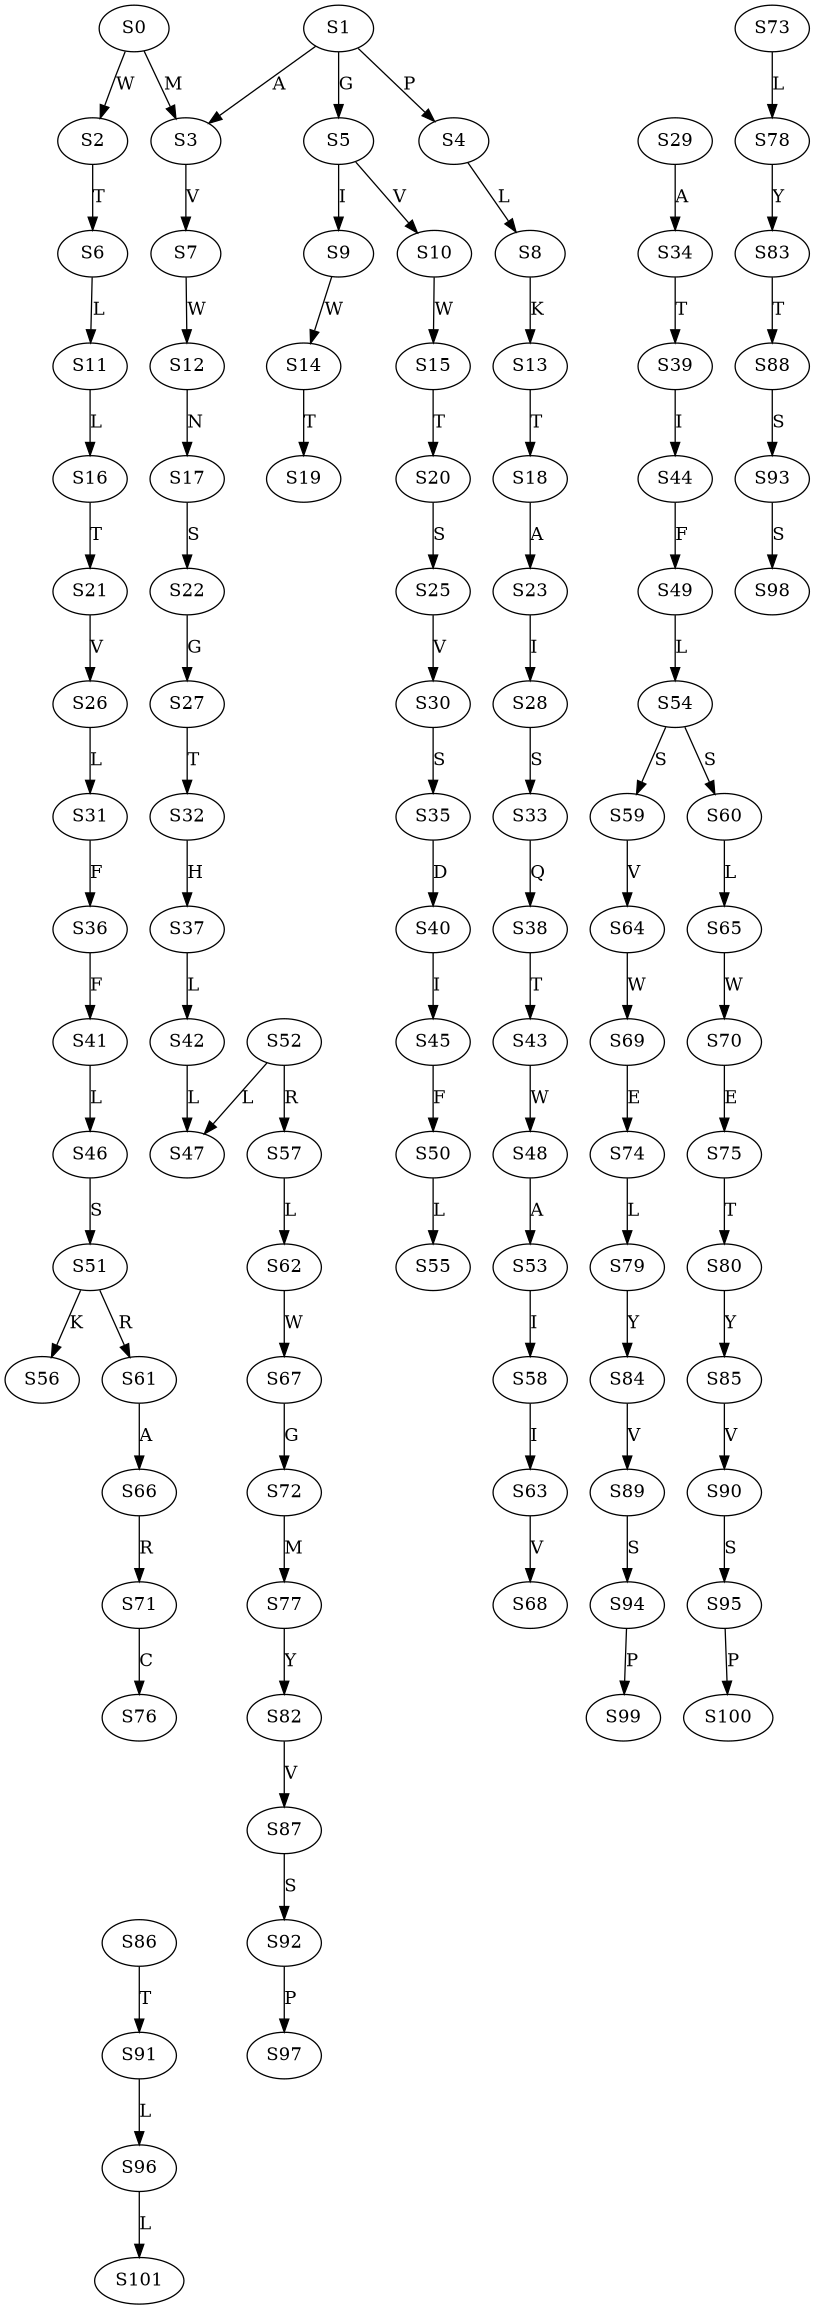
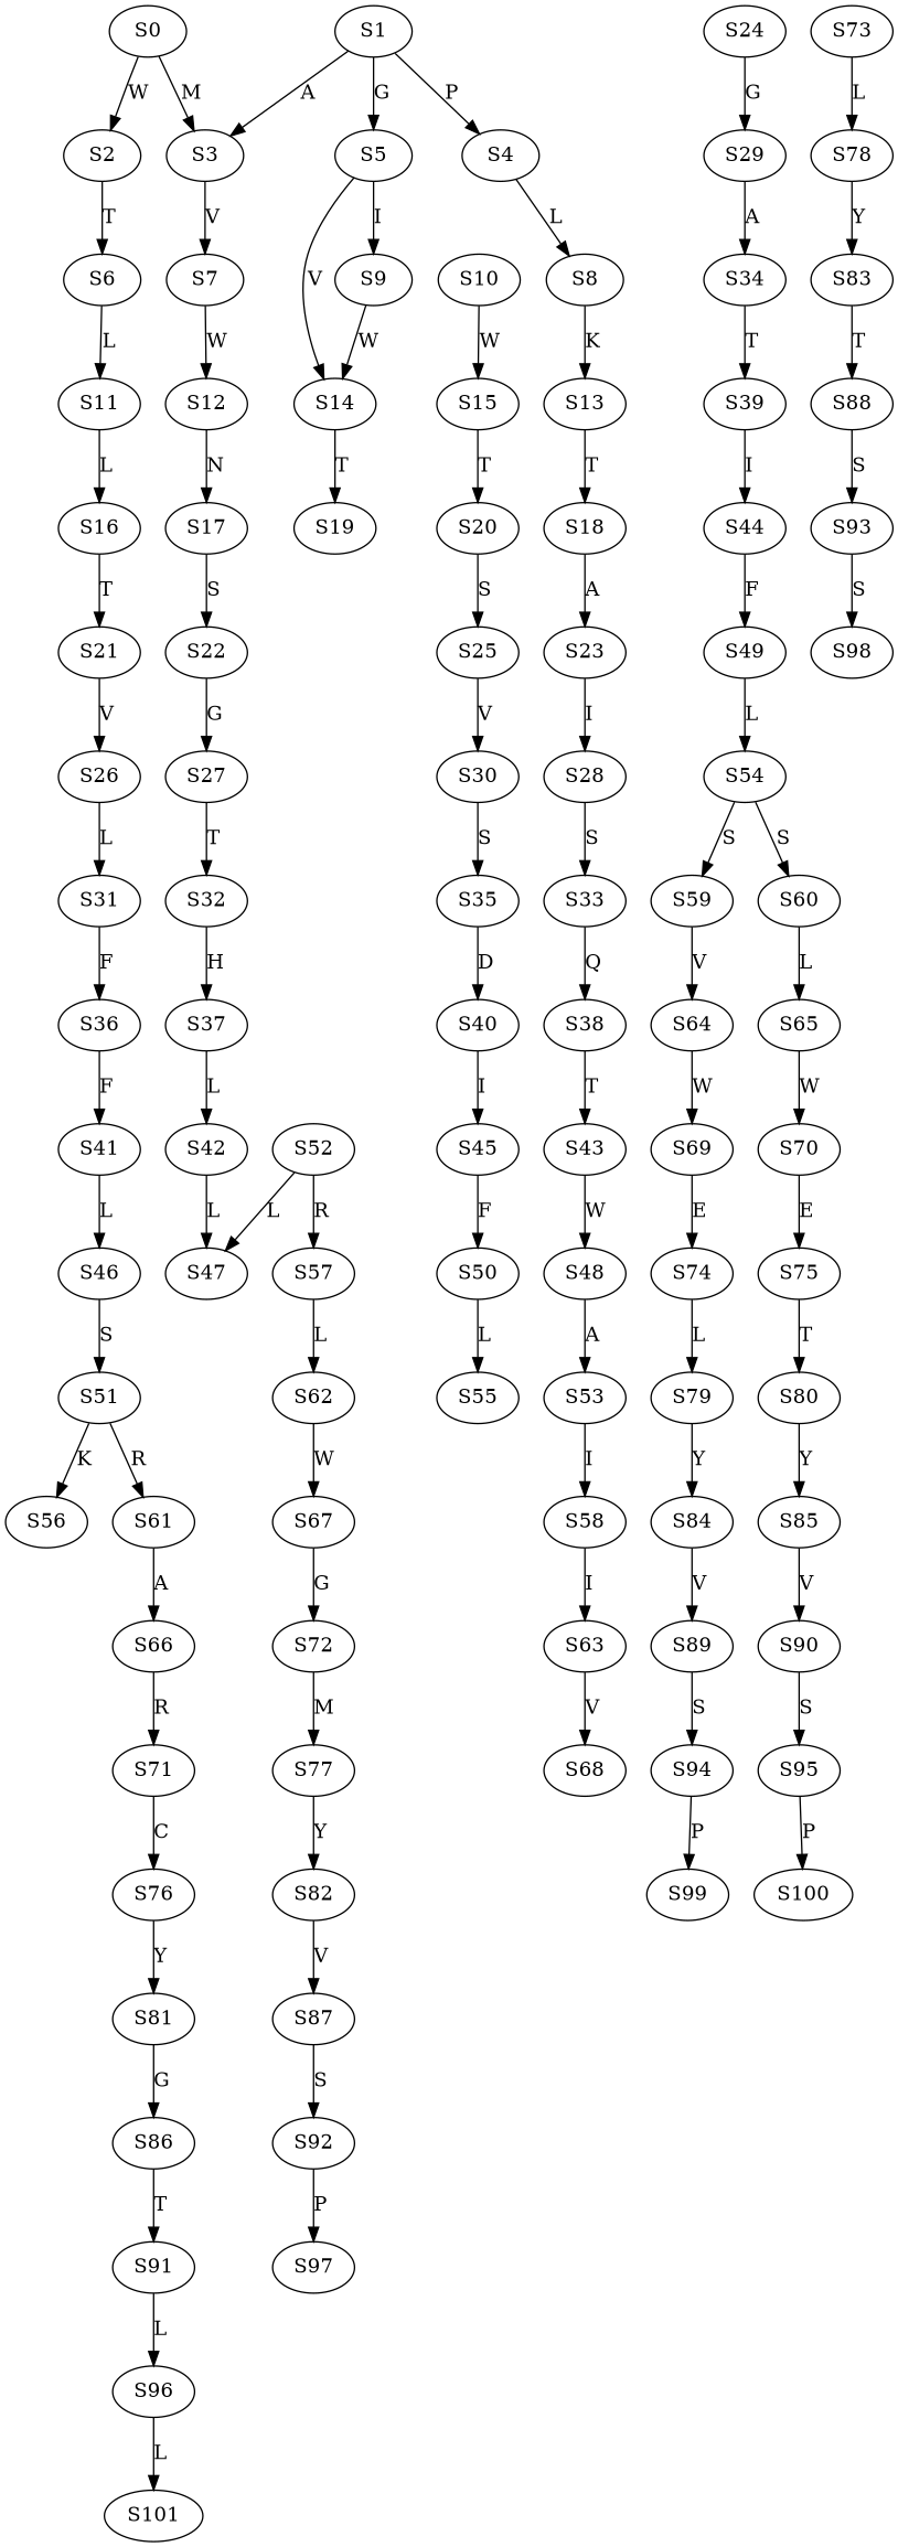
  strict digraph {
    S0
    S2
    S3
    S1
    S4
    S5
    S6
    S7
    S8
    S9
    S10
    S11
    S12
    S13
    S14
    S15
    S16
    S17
    S18
    S19
    S20
    S21
    S22
    S23
    S25
    S26
    S27
    S28
+   S24
    S29
    S30
    S31
    S32
    S33
    S34
    S35
    S36
    S37
    S38
    S39
    S40
    S41
    S42
    S43
    S44
    S45
    S46
    S47
    S48
    S49
    S50
    S51
    S53
    S54
    S55
    S56
    S61
    S52
    S57
    S58
    S59
    S60
    S62
    S63
    S64
    S65
    S66
    S67
    S68
    S69
    S70
    S71
    S72
    S74
    S75
    S76
    S77
    S73
    S78
    S79
    S80
+   S81
    S82
    S83
    S84
    S85
    S86
    S87
    S88
    S89
    S90
    S91
    S92
    S93
    S94
    S95
    S96
    S97
    S98
    S99
    S100
    S101
    S0 -> S2 [label=W]
    S0 -> S3 [label=M]
    S2 -> S6 [label=T]
    S3 -> S7 [label=V]
    S1 -> S3 [label=A]
    S1 -> S4 [label=P]
    S1 -> S5 [label=G]
    S4 -> S8 [label=L]
    S5 -> S9 [label=I]
-   S5 -> S10 [label=V]
+   S5 -> S14 [label=V]
    S6 -> S11 [label=L]
    S7 -> S12 [label=W]
    S8 -> S13 [label=K]
    S9 -> S14 [label=W]
    S10 -> S15 [label=W]
    S11 -> S16 [label=L]
    S12 -> S17 [label=N]
    S13 -> S18 [label=T]
    S14 -> S19 [label=T]
    S15 -> S20 [label=T]
    S16 -> S21 [label=T]
    S17 -> S22 [label=S]
    S18 -> S23 [label=A]
    S20 -> S25 [label=S]
    S21 -> S26 [label=V]
    S22 -> S27 [label=G]
    S23 -> S28 [label=I]
    S25 -> S30 [label=V]
    S26 -> S31 [label=L]
    S27 -> S32 [label=T]
    S28 -> S33 [label=S]
+   S24 -> S29 [label=G]
    S29 -> S34 [label=A]
    S30 -> S35 [label=S]
    S31 -> S36 [label=F]
    S32 -> S37 [label=H]
    S33 -> S38 [label=Q]
    S34 -> S39 [label=T]
    S35 -> S40 [label=D]
    S36 -> S41 [label=F]
    S37 -> S42 [label=L]
    S38 -> S43 [label=T]
    S39 -> S44 [label=I]
    S40 -> S45 [label=I]
    S41 -> S46 [label=L]
    S42 -> S47 [label=L]
    S43 -> S48 [label=W]
    S44 -> S49 [label=F]
    S45 -> S50 [label=F]
    S46 -> S51 [label=S]
    S48 -> S53 [label=A]
    S49 -> S54 [label=L]
    S50 -> S55 [label=L]
    S51 -> S56 [label=K]
    S51 -> S61 [label=R]
    S53 -> S58 [label=I]
    S54 -> S59 [label=S]
    S54 -> S60 [label=S]
    S61 -> S66 [label=A]
    S52 -> S47 [label=L]
    S52 -> S57 [label=R]
    S57 -> S62 [label=L]
    S58 -> S63 [label=I]
    S59 -> S64 [label=V]
    S60 -> S65 [label=L]
    S62 -> S67 [label=W]
    S63 -> S68 [label=V]
    S64 -> S69 [label=W]
    S65 -> S70 [label=W]
    S66 -> S71 [label=R]
    S67 -> S72 [label=G]
    S69 -> S74 [label=E]
    S70 -> S75 [label=E]
    S71 -> S76 [label=C]
    S72 -> S77 [label=M]
    S74 -> S79 [label=L]
    S75 -> S80 [label=T]
+   S76 -> S81 [label=Y]
    S77 -> S82 [label=Y]
    S73 -> S78 [label=L]
    S78 -> S83 [label=Y]
    S79 -> S84 [label=Y]
    S80 -> S85 [label=Y]
+   S81 -> S86 [label=G]
    S82 -> S87 [label=V]
    S83 -> S88 [label=T]
    S84 -> S89 [label=V]
    S85 -> S90 [label=V]
    S86 -> S91 [label=T]
    S87 -> S92 [label=S]
    S88 -> S93 [label=S]
    S89 -> S94 [label=S]
    S90 -> S95 [label=S]
    S91 -> S96 [label=L]
    S92 -> S97 [label=P]
    S93 -> S98 [label=S]
    S94 -> S99 [label=P]
    S95 -> S100 [label=P]
    S96 -> S101 [label=L]
  }
